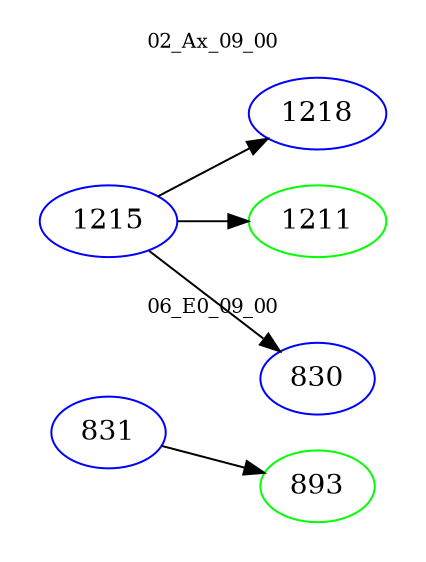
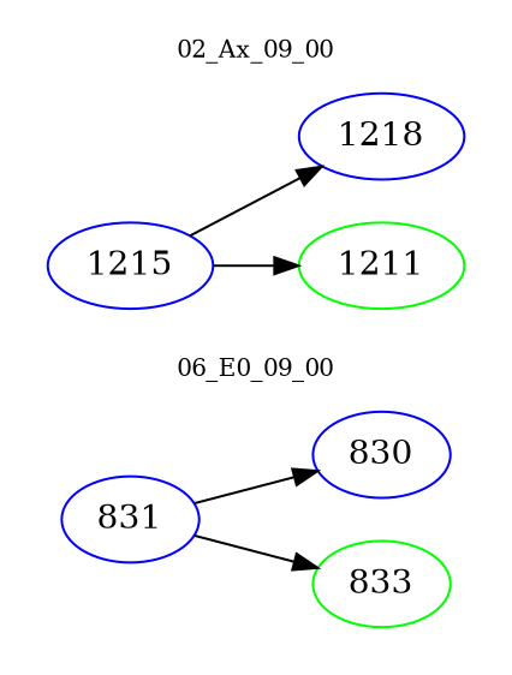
  digraph {
    rankdir=LR
    node [color=blue]
    edge [color=black]
    n1 [label=1215]
    n2 [color=green label=1211]
    n3 [label=1218]
    n4 [label=831]
    n5 [label=830]
-   n6 [color=green label=893]
+   n6 [color=green label=833]
    subgraph cluster_1 {
      color=white
      fontsize=10
      label="02_Ax_09_00"
      n1
      n2
      n3
    }
    subgraph cluster_2 {
      color=white
      fontsize=10
      label="06_E0_09_00"
      n4
      n5
      n6
    }
    n1 -> n2
    n1 -> n3
-   n1 -> n5
+   n4 -> n5
    n4 -> n6
  }
